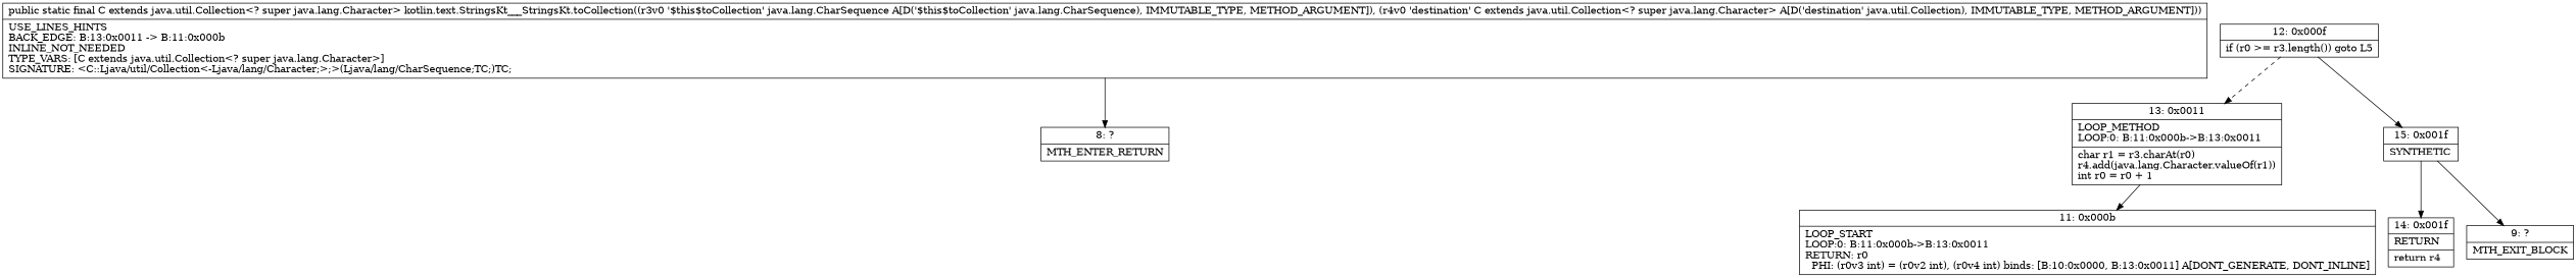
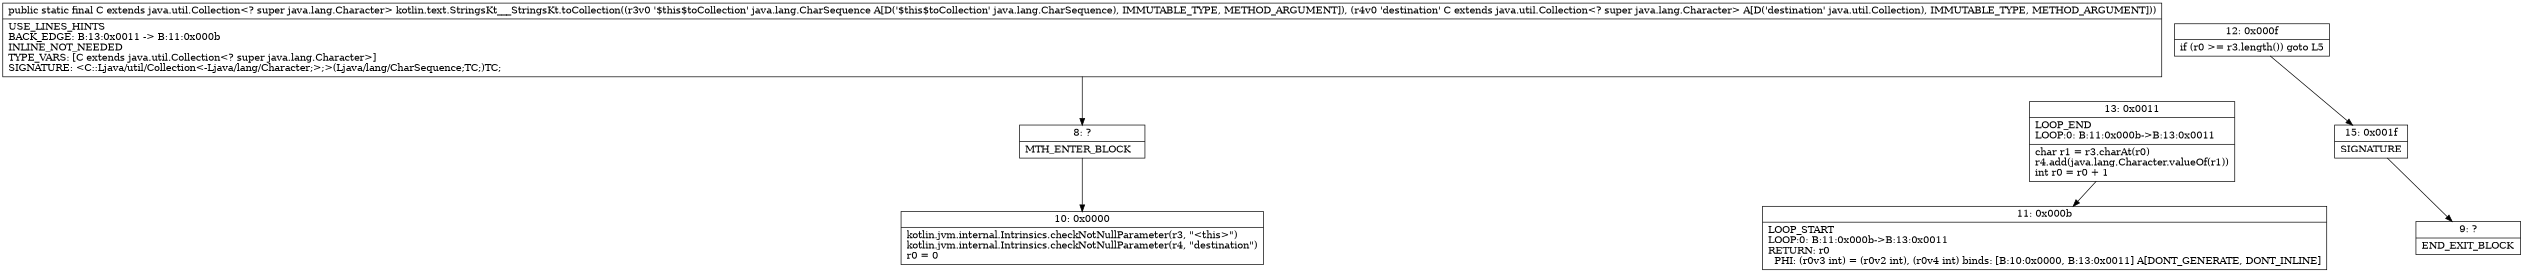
  digraph {
    node [shape=record]
-   n1 [label="{8\:\ ?|MTH_ENTER_RETURN\l}"]
+   n1 [label="{8\:\ ?|MTH_ENTER_BLOCK\l}"]
+   n2 [label="{10\:\ 0x0000|kotlin.jvm.internal.Intrinsics.checkNotNullParameter(r3, \"\<this\>\")\lkotlin.jvm.internal.Intrinsics.checkNotNullParameter(r4, \"destination\")\lr0 = 0\l}"]
    n3 [label="{11\:\ 0x000b|LOOP_START\lLOOP:0: B:11:0x000b\-\>B:13:0x0011\lRETURN: r0 \l  PHI: (r0v3 int) = (r0v2 int), (r0v4 int) binds: [B:10:0x0000, B:13:0x0011] A[DONT_GENERATE, DONT_INLINE]\l}"]
    n4 [label="{12\:\ 0x000f|if (r0 \>= r3.length()) goto L5\l}"]
-   n5 [label="{13\:\ 0x0011|LOOP_METHOD\lLOOP:0: B:11:0x000b\-\>B:13:0x0011\l|char r1 = r3.charAt(r0)\lr4.add(java.lang.Character.valueOf(r1))\lint r0 = r0 + 1\l}"]
-   n6 [label="{15\:\ 0x001f|SYNTHETIC\l}"]
-   n7 [label="{14\:\ 0x001f|RETURN\l|return r4\l}"]
-   n8 [label="{9\:\ ?|MTH_EXIT_BLOCK\l}"]
+   n5 [label="{13\:\ 0x0011|LOOP_END\lLOOP:0: B:11:0x000b\-\>B:13:0x0011\l|char r1 = r3.charAt(r0)\lr4.add(java.lang.Character.valueOf(r1))\lint r0 = r0 + 1\l}"]
+   n6 [label="{15\:\ 0x001f|SIGNATURE\l}"]
+   n8 [label="{9\:\ ?|END_EXIT_BLOCK\l}"]
    n9 [label="{public static final C extends java.util.Collection\<? super java.lang.Character\> kotlin.text.StringsKt___StringsKt.toCollection((r3v0 '$this$toCollection' java.lang.CharSequence A[D('$this$toCollection' java.lang.CharSequence), IMMUTABLE_TYPE, METHOD_ARGUMENT]), (r4v0 'destination' C extends java.util.Collection\<? super java.lang.Character\> A[D('destination' java.util.Collection), IMMUTABLE_TYPE, METHOD_ARGUMENT]))  | USE_LINES_HINTS\lBACK_EDGE: B:13:0x0011 \-\> B:11:0x000b\lINLINE_NOT_NEEDED\lTYPE_VARS: [C extends java.util.Collection\<? super java.lang.Character\>]\lSIGNATURE: \<C::Ljava\/util\/Collection\<\-Ljava\/lang\/Character;\>;\>(Ljava\/lang\/CharSequence;TC;)TC;\l}"]
-   n4 -> n5 [style=dashed]
+   n1 -> n2
    n4 -> n6
    n5 -> n3
-   n6 -> n7
    n6 -> n8
    n9 -> n1
  }
